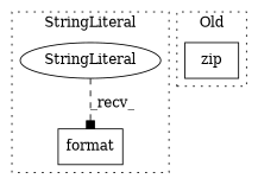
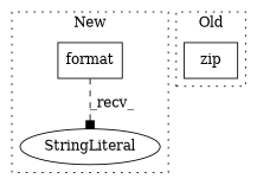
  digraph {
    node [a=32 shape=box]
    n1 [l="7,1" label=format s="6695,6739"]
    n2 [a=45 l=12 label=StringLiteral s=6682 shape=ellipse]
    n3 [l="4,1" label=zip s="6364,6401"]
    subgraph cluster_1 {
-     label=StringLiteral
+     label=New
      style=dotted
      n1
      n2
    }
    subgraph cluster_2 {
      label=Old
      style=dotted
      n3
    }
-   n2 -> n1 [label=_recv_ style=dashed arrowhead=box]
+   n1 -> n2 [label=_recv_ style=dashed arrowhead=box]
  }
